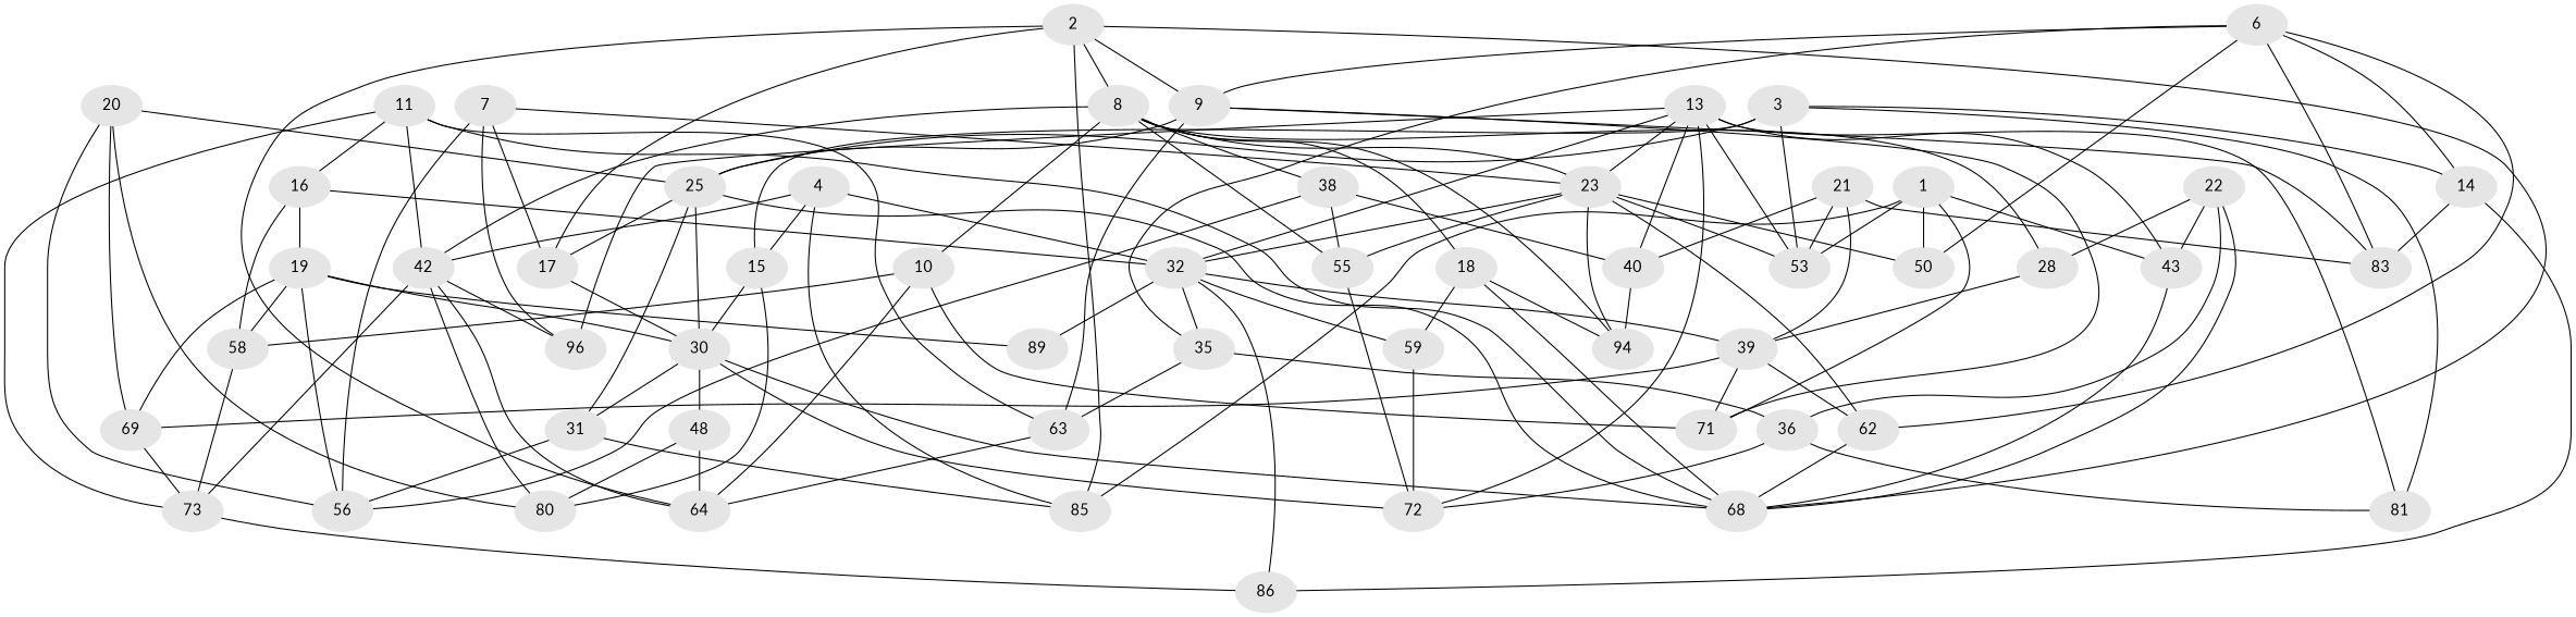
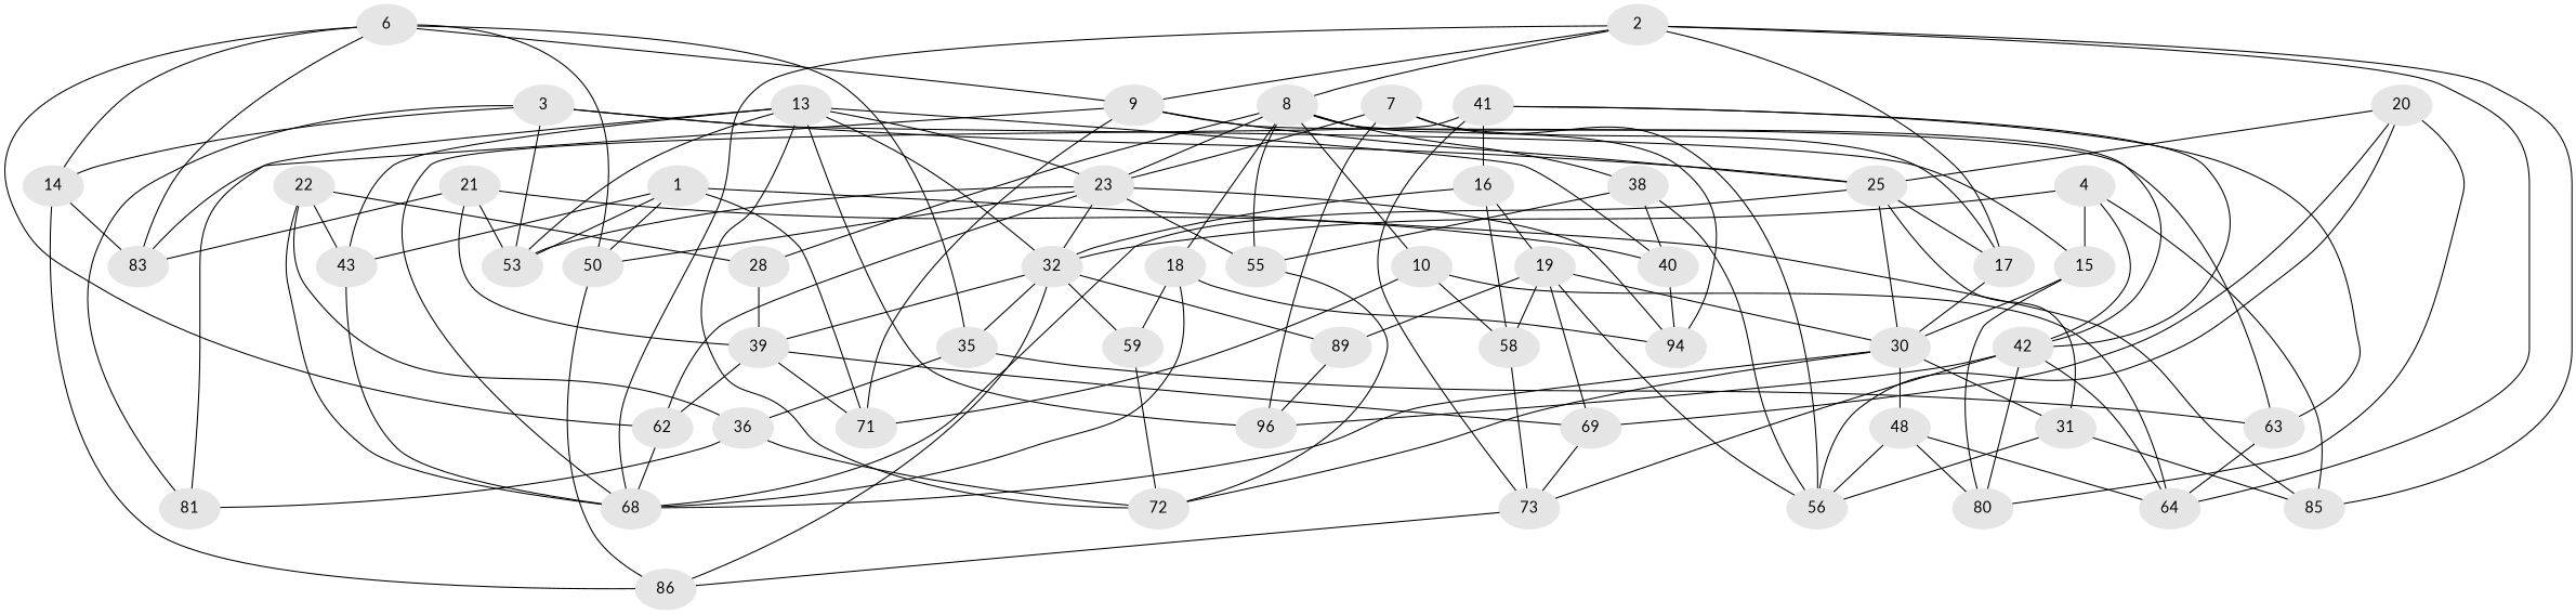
  graph {
    fontname=Lato
    node [color=gray90 fontname=Lato style=filled]
    edge [fontname=Lato]
    1 [super="+90"]
    43
    50 [super="+92"]
    53 [super="+76"]
    71
    85
    68 [super="+88+87"]
    86
    2 [super="+67"]
    8 [super="+17+12"]
    9 [super="+93"]
    n12 [label=17]
    64 [super="+79"]
    42 [super="+45"]
    23 [super="+60+37+49"]
    10
    18
    28
    38
    55
    94
    25 [super="+74+44"]
    83
    63
    30 [super="+47"]
    3 [super="+52+54"]
    14
    15
    81
    80
    31
    4
    32 [super="+56"]
    39 [super="+97+46"]
    59
    35
    89
    96
    73 [super="+91"]
    62
    69
    72 [super="+95"]
    6 [super="+26"]
    36
    7
    n46 [label=56 super="+70"]
    58
    40
-   11 [super="+77"]
+   11 [super="+77" label=41]
    16
    13 [super="+41+24+33"]
    19 [super="+78"]
    48
    20
    21
    22
    1 -- 43
    1 -- 50
    1 -- 53
    1 -- 71
    1 -- 85
    43 -- 68
+   50 -- 86
    2 -- 85
    2 -- 68
    2 -- 8
    2 -- 9
    2 -- n12
    2 -- 64
    8 -- 42 [weight=2]
    8 -- 23
    8 -- 10
    8 -- 18
    8 -- 28
    8 -- 38
    8 -- 55
    8 -- 94
    9 -- 71
    9 -- 25
    9 -- 83
    9 -- 63
    n12 -- 30
    42 -- 64
    42 -- 80
    42 -- 96
    42 -- 73
    23 -- 50 [weight=3]
    23 -- 53
    23 -- 55
    23 -- 94
    23 -- 32
    23 -- 62
    10 -- 71
    10 -- 64
    10 -- 58
    18 -- 68
    18 -- 94
    18 -- 59
    28 -- 39
    38 -- 55
    38 -- n46
    38 -- 40
    55 -- 72
    25 -- 68
    25 -- n12
    25 -- 30
    25 -- 31
    63 -- 64
    30 -- 68
    30 -- 31
    30 -- 72
    30 -- 48
    3 -- 53
    3 -- 25 [weight=2]
    3 -- 14
    3 -- 15
    3 -- 81
    14 -- 86
    14 -- 83
    15 -- 30
    15 -- 80
    31 -- 85
    31 -- n46
    4 -- 85
    4 -- 42
    4 -- 15
    4 -- 32
    32 -- 86
    32 -- 39
    32 -- 59
    32 -- 35
    32 -- 89
    39 -- 71
    39 -- 62
    39 -- 69
    59 -- 72
    35 -- 63
    35 -- 36
+   89 -- 96
    73 -- 86
    62 -- 68
    69 -- 73
    6 -- 50
    6 -- 9
    6 -- 83
    6 -- 14
    6 -- 35
    6 -- 62
    36 -- 81
    36 -- 72
    7 -- n12
    7 -- 23
    7 -- 96
    7 -- n46
    58 -- 73
    40 -- 94
    11 -- 68
    11 -- 42
    11 -- 63
    11 -- 73
    11 -- 16
    16 -- 32
    16 -- 58
    16 -- 19
    13 -- 43
    13 -- 53 [weight=2]
    13 -- 23
    13 -- 81
    13 -- 32
    13 -- 96
    13 -- 72
    13 -- 40
    19 -- 30
    19 -- 89
    19 -- 69
    19 -- n46
    19 -- 58
    48 -- 64
    48 -- 80
+   48 -- n46
    20 -- 25
    20 -- 80
    20 -- 69
    20 -- n46
    21 -- 53
    21 -- 83
    21 -- 39
    21 -- 40
    22 -- 43
    22 -- 68
    22 -- 28
    22 -- 36
  }
